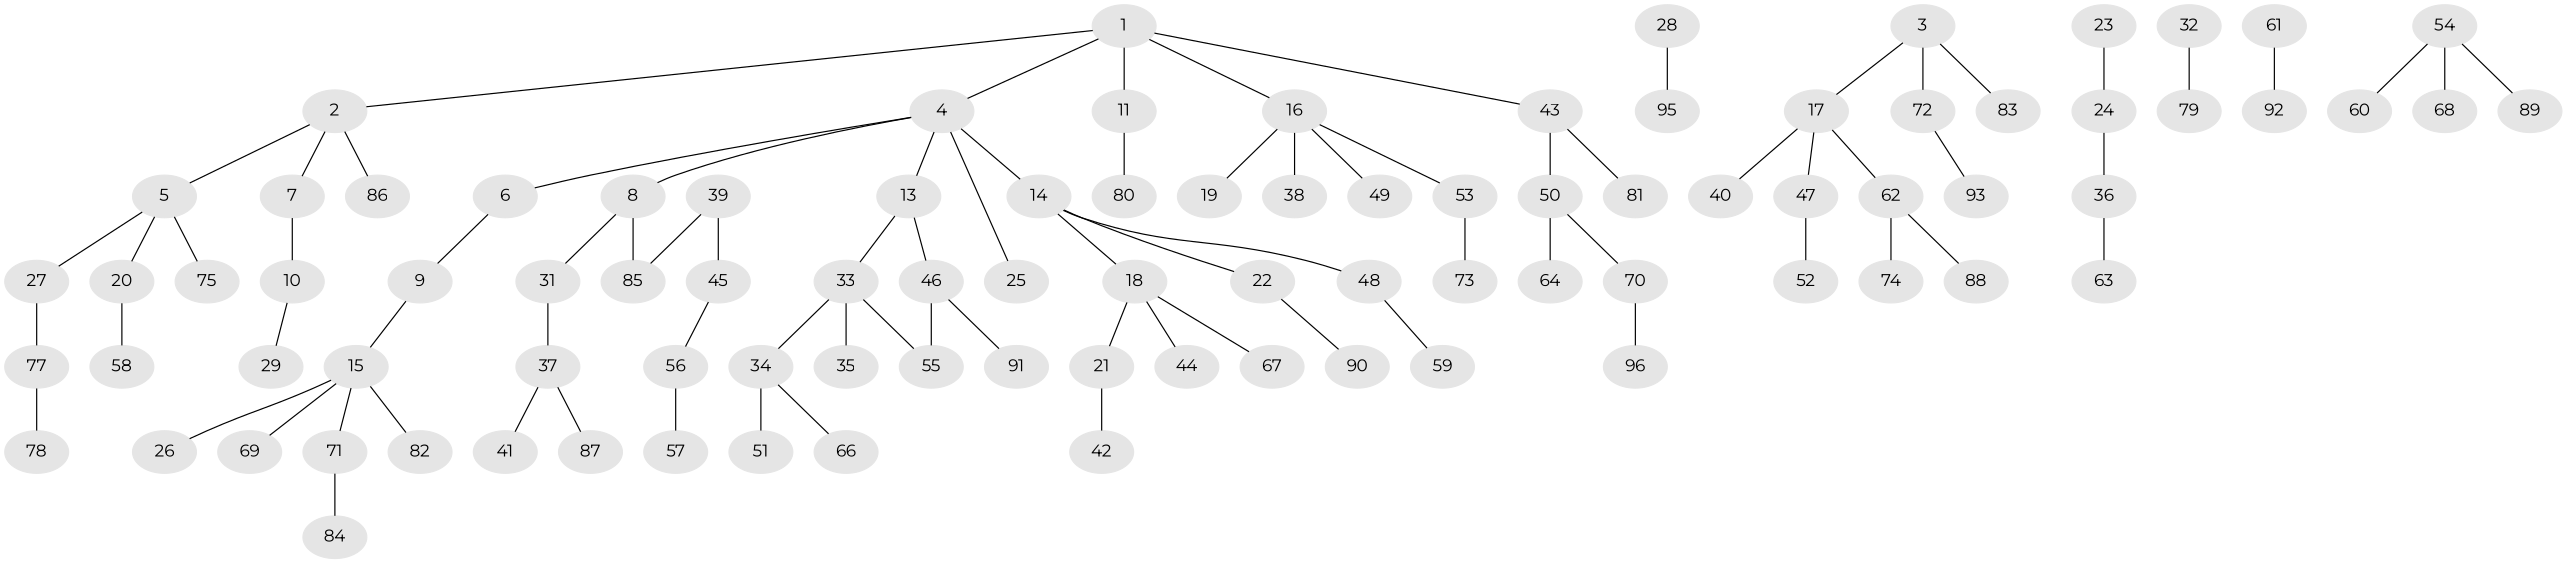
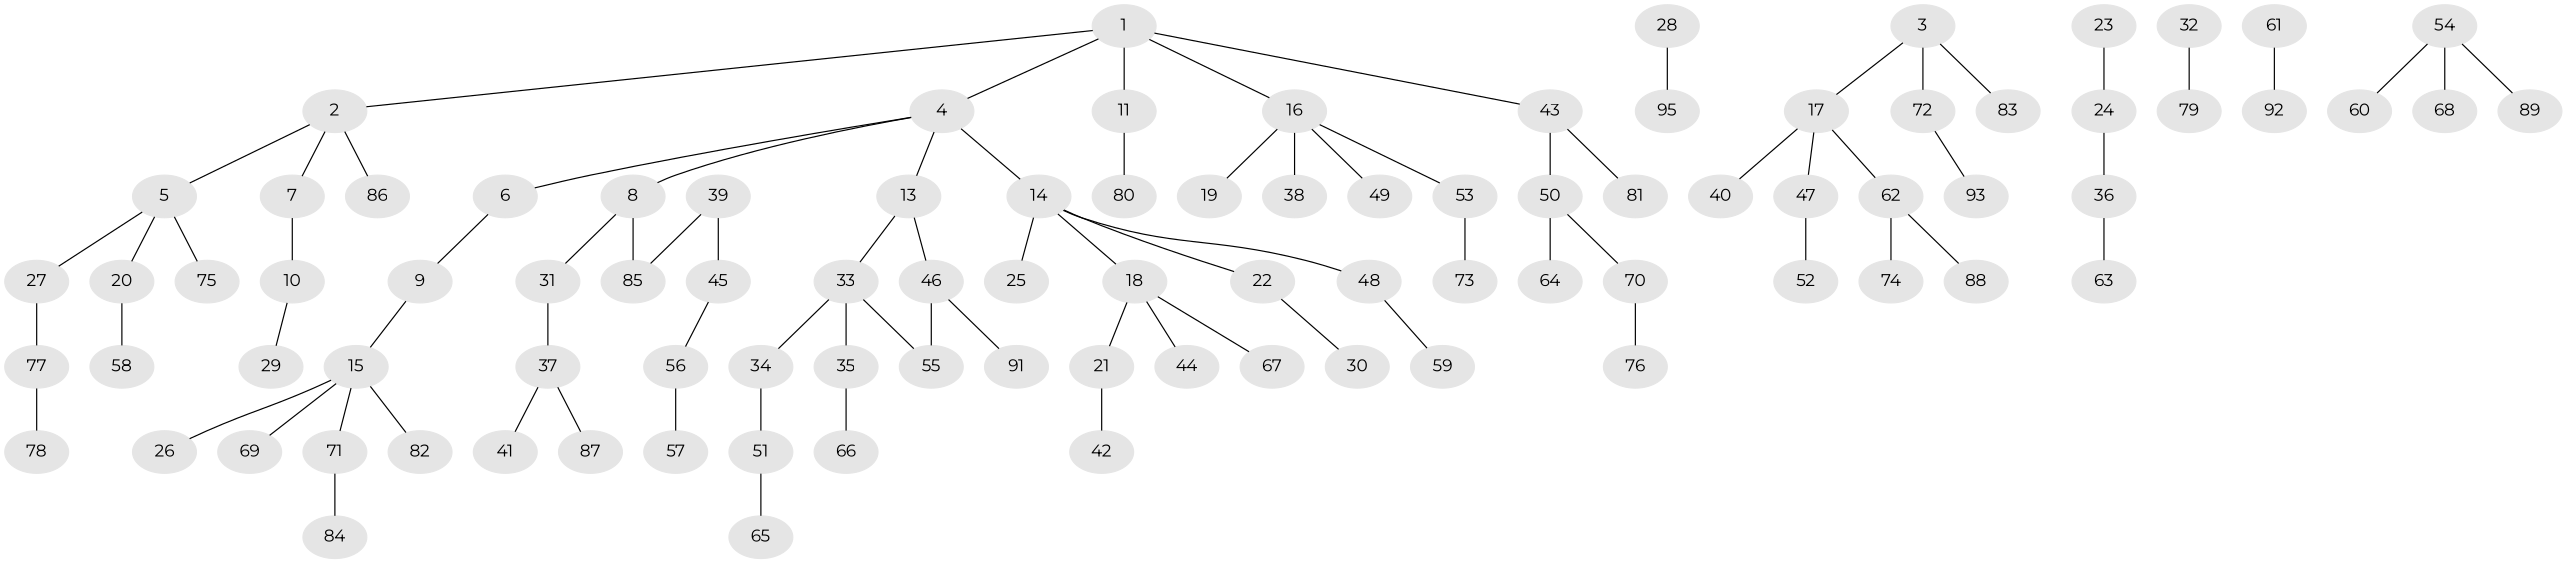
  graph {
    fontname=Montserrat
    node [color=gray90 fontname=Montserrat style=filled]
    edge [fontname=Montserrat]
    1
    2
    4
    11
    16
    43
    5
    7
    86
    6
    8
    13
    14
    25
    80
    19
    38
    49
    53
    n20 [label=95]
    28
    50
    81
    3
    17
    72
    83
    27
    20
    75
    10
    77
    40
    47
    62
    93
    9
    31
    85
    33
    46
    18
    22
    48
    58
    15
    29
    37
    39
    45
    26
    69
    71
    82
    23
    24
    34
    35
    55
    91
    21
    44
    67
-   30 [label=90]
+   30
    59
    84
    73
    52
    74
    88
    42
    36
    63
    78
    32
    79
    41
    87
    51
    66
    61
    92
+   65
    56
    64
    70
    57
    54
    60
    68
    89
-   76 [label=96]
+   76
    1 -- 2
    1 -- 4
    1 -- 11
    1 -- 16
    1 -- 43
    2 -- 5
    2 -- 7
    2 -- 86
    4 -- 6
    4 -- 8
    4 -- 13
    4 -- 14
-   4 -- 25
+   14 -- 25
    11 -- 80
    16 -- 19
    16 -- 38
    16 -- 49
    16 -- 53
    43 -- 50
    43 -- 81
    5 -- 27
    5 -- 20
    5 -- 75
    7 -- 10
    6 -- 9
    8 -- 31
    8 -- 85
    13 -- 33
    13 -- 46
    14 -- 18
    14 -- 22
    14 -- 48
    53 -- 73
    28 -- n20
    50 -- 64
    50 -- 70
    3 -- 17
    3 -- 72
    3 -- 83
    17 -- 40
    17 -- 47
    17 -- 62
    72 -- 93
    27 -- 77
    20 -- 58
    10 -- 29
    77 -- 78
    47 -- 52
    62 -- 74
    62 -- 88
    9 -- 15
    31 -- 37
    33 -- 34
    33 -- 35
    33 -- 55
    46 -- 55
    46 -- 91
    18 -- 21
    18 -- 44
    18 -- 67
    22 -- 30
    48 -- 59
    15 -- 26
    15 -- 69
    15 -- 71
    15 -- 82
    37 -- 41
    37 -- 87
    39 -- 85
    39 -- 45
    45 -- 56
    71 -- 84
    23 -- 24
    24 -- 36
    34 -- 51
-   34 -- 66
+   35 -- 66
    21 -- 42
    36 -- 63
    32 -- 79
+   51 -- 65
    61 -- 92
    56 -- 57
    70 -- 76
    54 -- 60
    54 -- 68
    54 -- 89
  }
